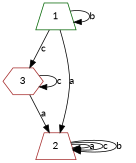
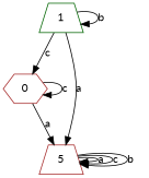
  digraph {
    fontname=Lato
    node [color=brown fontname=Lato shape=trapezium]
    edge [fontname=Lato]
-   n1 [label=3 shape=hexagon]
-   n2 [label=2]
+   n1 [label=0 shape=hexagon]
+   n2 [label=5]
    n3 [color=darkgreen label=1]
    n1 -> n1 [label=c]
    n1 -> n2 [label=a]
    n2 -> n2 [label=a]
    n2 -> n2 [label=c]
    n2 -> n2 [label=b]
    n3 -> n1 [label=c]
    n3 -> n2 [label=a]
    n3 -> n3 [label=b]
  }
